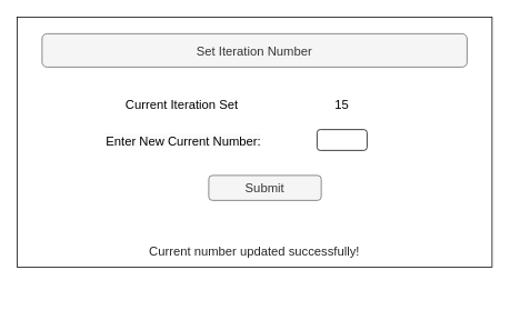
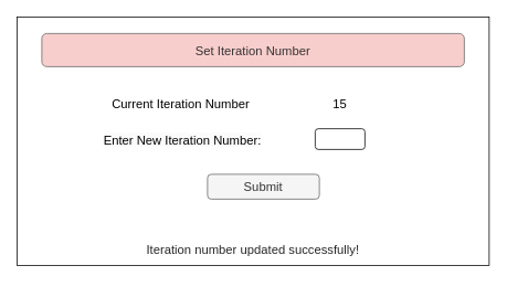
  <mxCell id="0" />
  <mxCell id="1" parent="0" />
  <mxCell id="2" value="" style="rounded=0;whiteSpace=wrap;html=1;" vertex="1" parent="1"><mxGeometry x="20" y="20" width="570" height="300" as="geometry" /></mxCell>
- <mxCell id="3" value="&lt;font style=&quot;font-size: 15px;&quot;&gt;Set Iteration Number&lt;/font&gt;" style="rounded=1;whiteSpace=wrap;html=1;fillColor=#f5f5f5;fontColor=#333333;strokeColor=#666666;" vertex="1" parent="1"><mxGeometry x="50" y="40" width="510" height="40" as="geometry" /></mxCell>
- <mxCell id="4" value="Current Iteration Set&amp;nbsp;" style="text;html=1;align=center;verticalAlign=middle;whiteSpace=wrap;rounded=0;fontSize=15;" vertex="1" parent="1"><mxGeometry x="70" y="120" width="300" height="10" as="geometry" /></mxCell>
+ <mxCell id="3" value="&lt;font style=&quot;font-size: 15px;&quot;&gt;Set Iteration Number&lt;/font&gt;" style="rounded=1;whiteSpace=wrap;html=1;fillColor=#f8cecc;fontColor=#333333;strokeColor=#666666;" vertex="1" parent="1"><mxGeometry x="50" y="40" width="510" height="40" as="geometry" /></mxCell>
+ <mxCell id="4" value="Current Iteration Number&amp;nbsp;" style="text;html=1;align=center;verticalAlign=middle;whiteSpace=wrap;rounded=0;fontSize=15;" vertex="1" parent="1"><mxGeometry x="70" y="120" width="300" height="10" as="geometry" /></mxCell>
  <mxCell id="5" value="&lt;font style=&quot;font-size: 15px;&quot;&gt;15&lt;/font&gt;" style="text;html=1;align=center;verticalAlign=middle;whiteSpace=wrap;rounded=0;" vertex="1" parent="1"><mxGeometry x="380" y="110" width="60" height="30" as="geometry" /></mxCell>
- <mxCell id="6" value="&lt;span style=&quot;color: rgb(0, 0, 0); font-family: Helvetica; font-size: 15px; font-style: normal; font-variant-ligatures: normal; font-variant-caps: normal; font-weight: 400; letter-spacing: normal; orphans: 2; text-align: center; text-indent: 0px; text-transform: none; widows: 2; word-spacing: 0px; -webkit-text-stroke-width: 0px; white-space: normal; background-color: rgb(251, 251, 251); text-decoration-thickness: initial; text-decoration-style: initial; text-decoration-color: initial; display: inline !important; float: none;&quot;&gt;Enter New Current Number:&lt;/span&gt;" style="text;html=1;align=center;verticalAlign=middle;whiteSpace=wrap;rounded=0;" vertex="1" parent="1"><mxGeometry x="100" y="162.5" width="240" height="10" as="geometry" /></mxCell>
+ <mxCell id="6" value="&lt;span style=&quot;color: rgb(0, 0, 0); font-family: Helvetica; font-size: 15px; font-style: normal; font-variant-ligatures: normal; font-variant-caps: normal; font-weight: 400; letter-spacing: normal; orphans: 2; text-align: center; text-indent: 0px; text-transform: none; widows: 2; word-spacing: 0px; -webkit-text-stroke-width: 0px; white-space: normal; background-color: rgb(251, 251, 251); text-decoration-thickness: initial; text-decoration-style: initial; text-decoration-color: initial; display: inline !important; float: none;&quot;&gt;Enter New Iteration Number:&lt;/span&gt;" style="text;html=1;align=center;verticalAlign=middle;whiteSpace=wrap;rounded=0;" vertex="1" parent="1"><mxGeometry x="100" y="162.5" width="240" height="10" as="geometry" /></mxCell>
  <mxCell id="7" value="" style="rounded=1;whiteSpace=wrap;html=1;" vertex="1" parent="1"><mxGeometry x="380" y="155" width="60" height="25" as="geometry" /></mxCell>
  <mxCell id="8" value="&lt;font style=&quot;font-size: 15px;&quot;&gt;Submit&lt;/font&gt;" style="rounded=1;whiteSpace=wrap;html=1;fillColor=#f5f5f5;fontColor=#333333;strokeColor=#666666;" vertex="1" parent="1"><mxGeometry x="250" y="210" width="135" height="30" as="geometry" /></mxCell>
  <mxCell id="9" value="" style="shape=image;html=1;verticalAlign=top;verticalLabelPosition=bottom;labelBackgroundColor=#ffffff;imageAspect=0;aspect=fixed;image=https://cdn1.iconfinder.com/data/icons/uiux-001-line/32/UI_UX_UIUX_Reject-128.png;fontColor=#C2C2C2;" vertex="1" parent="1"><mxGeometry x="562" y="20" width="28" height="28" as="geometry" /></mxCell>
- <mxCell id="10" value="&lt;font style=&quot;font-size: 15px; color: rgb(38, 38, 38);&quot;&gt;Current number updated successfully&lt;span style=&quot;&quot; class=&quot;hljs-operator&quot;&gt;!&lt;/span&gt;&lt;/font&gt;" style="text;html=1;align=center;verticalAlign=middle;whiteSpace=wrap;rounded=0;" vertex="1" parent="1"><mxGeometry x="160" y="250" width="290" height="100" as="geometry" /></mxCell>
+ <mxCell id="10" value="&lt;font style=&quot;font-size: 15px; color: rgb(38, 38, 38);&quot;&gt;Iteration number updated successfully&lt;span style=&quot;&quot; class=&quot;hljs-operator&quot;&gt;!&lt;/span&gt;&lt;/font&gt;" style="text;html=1;align=center;verticalAlign=middle;whiteSpace=wrap;rounded=0;" vertex="1" parent="1"><mxGeometry x="160" y="250" width="290" height="100" as="geometry" /></mxCell>
